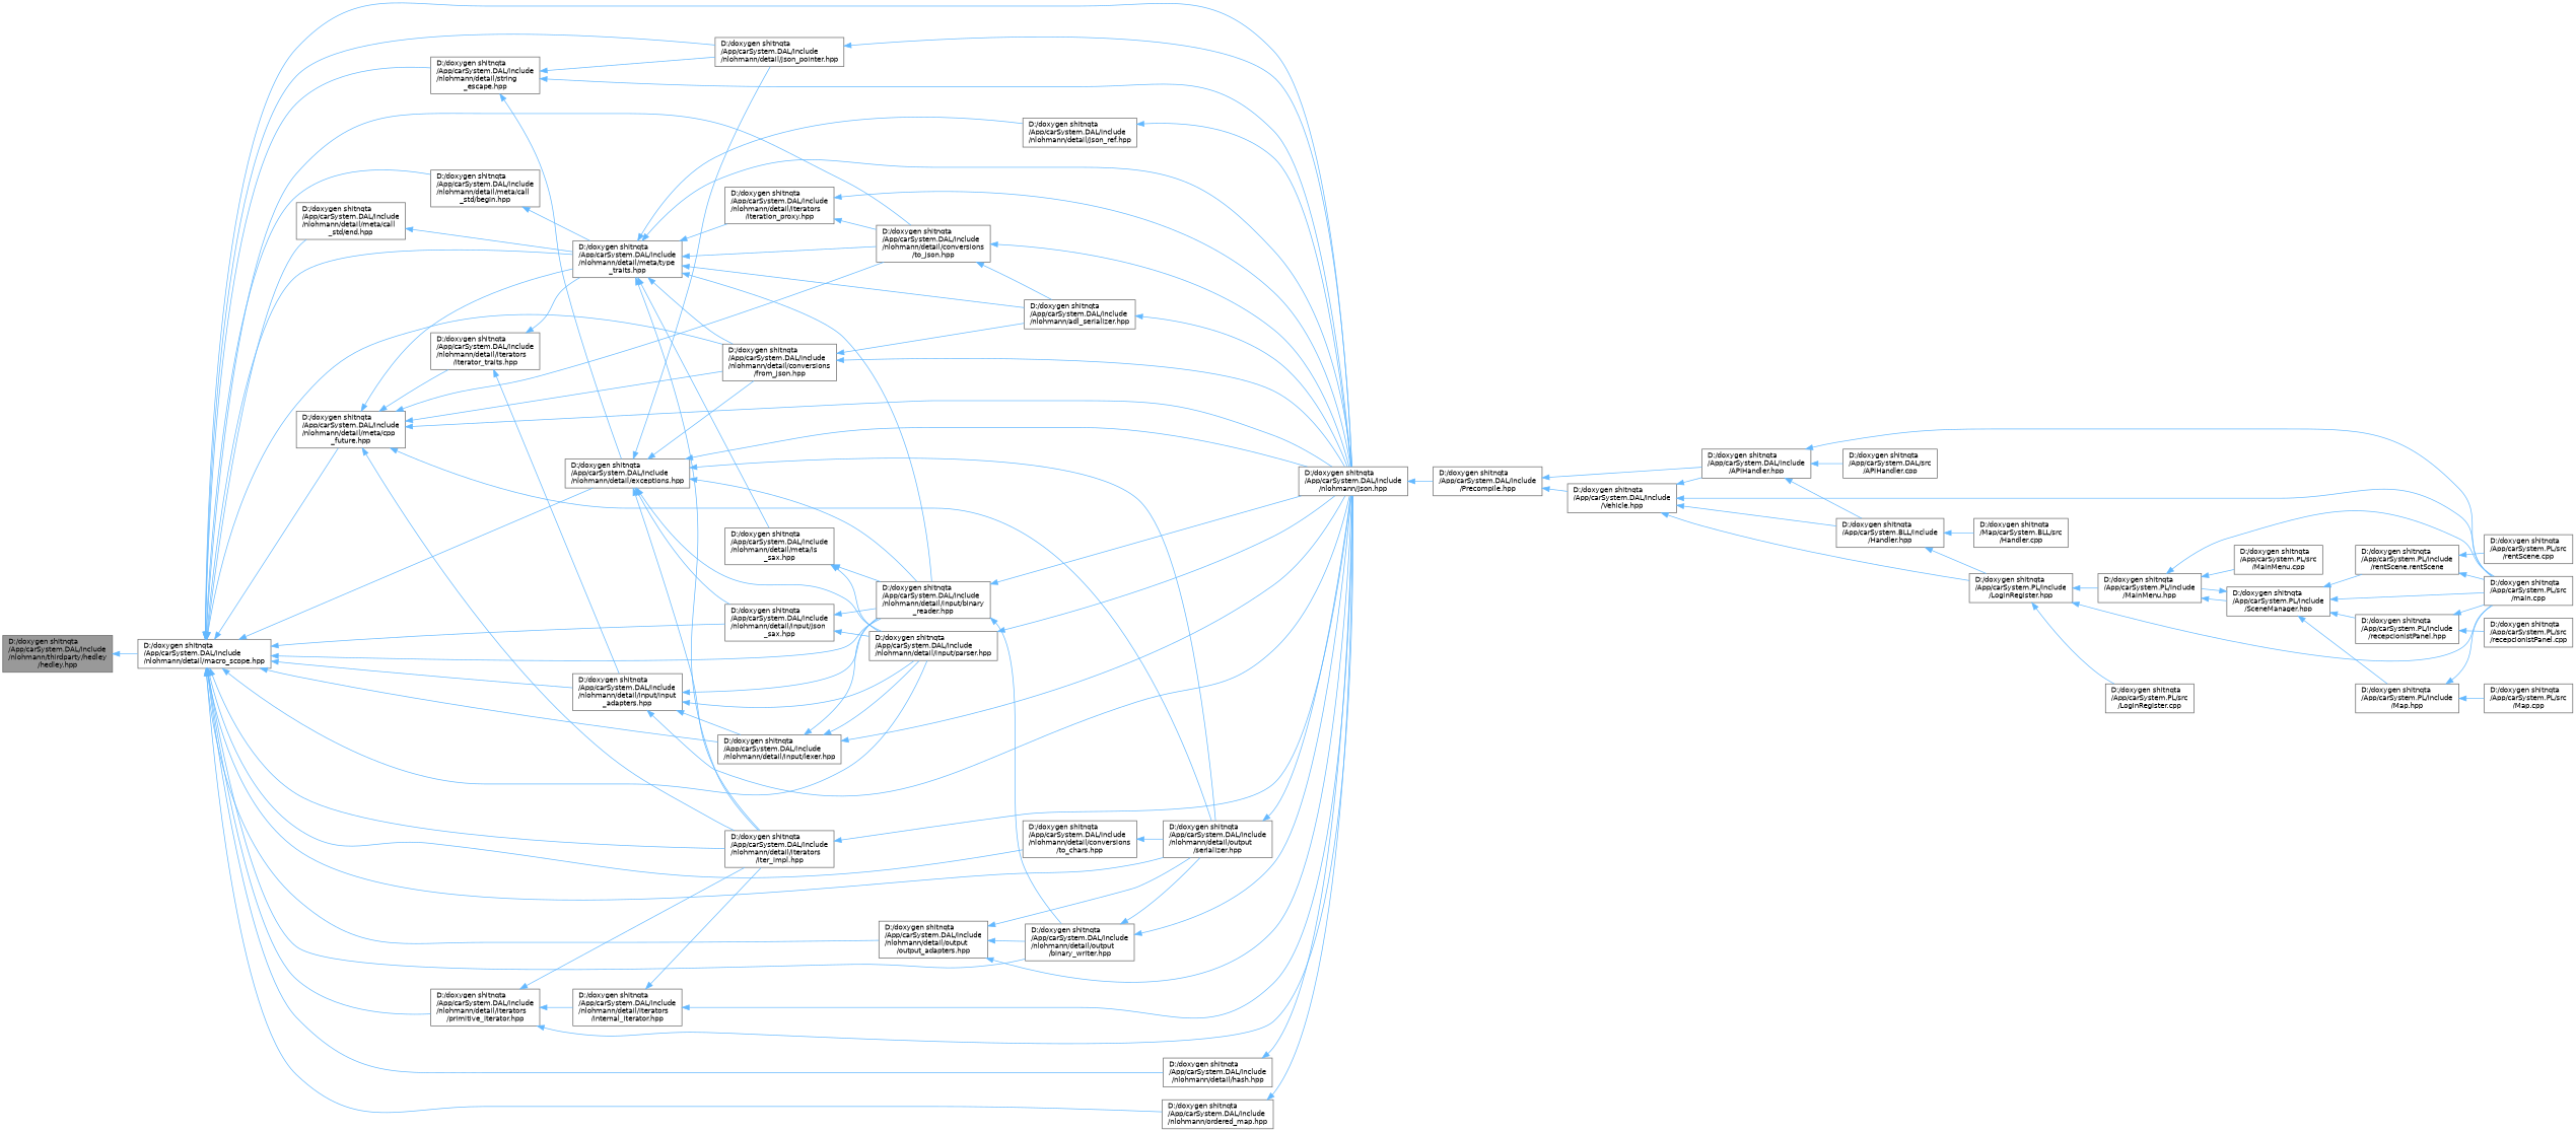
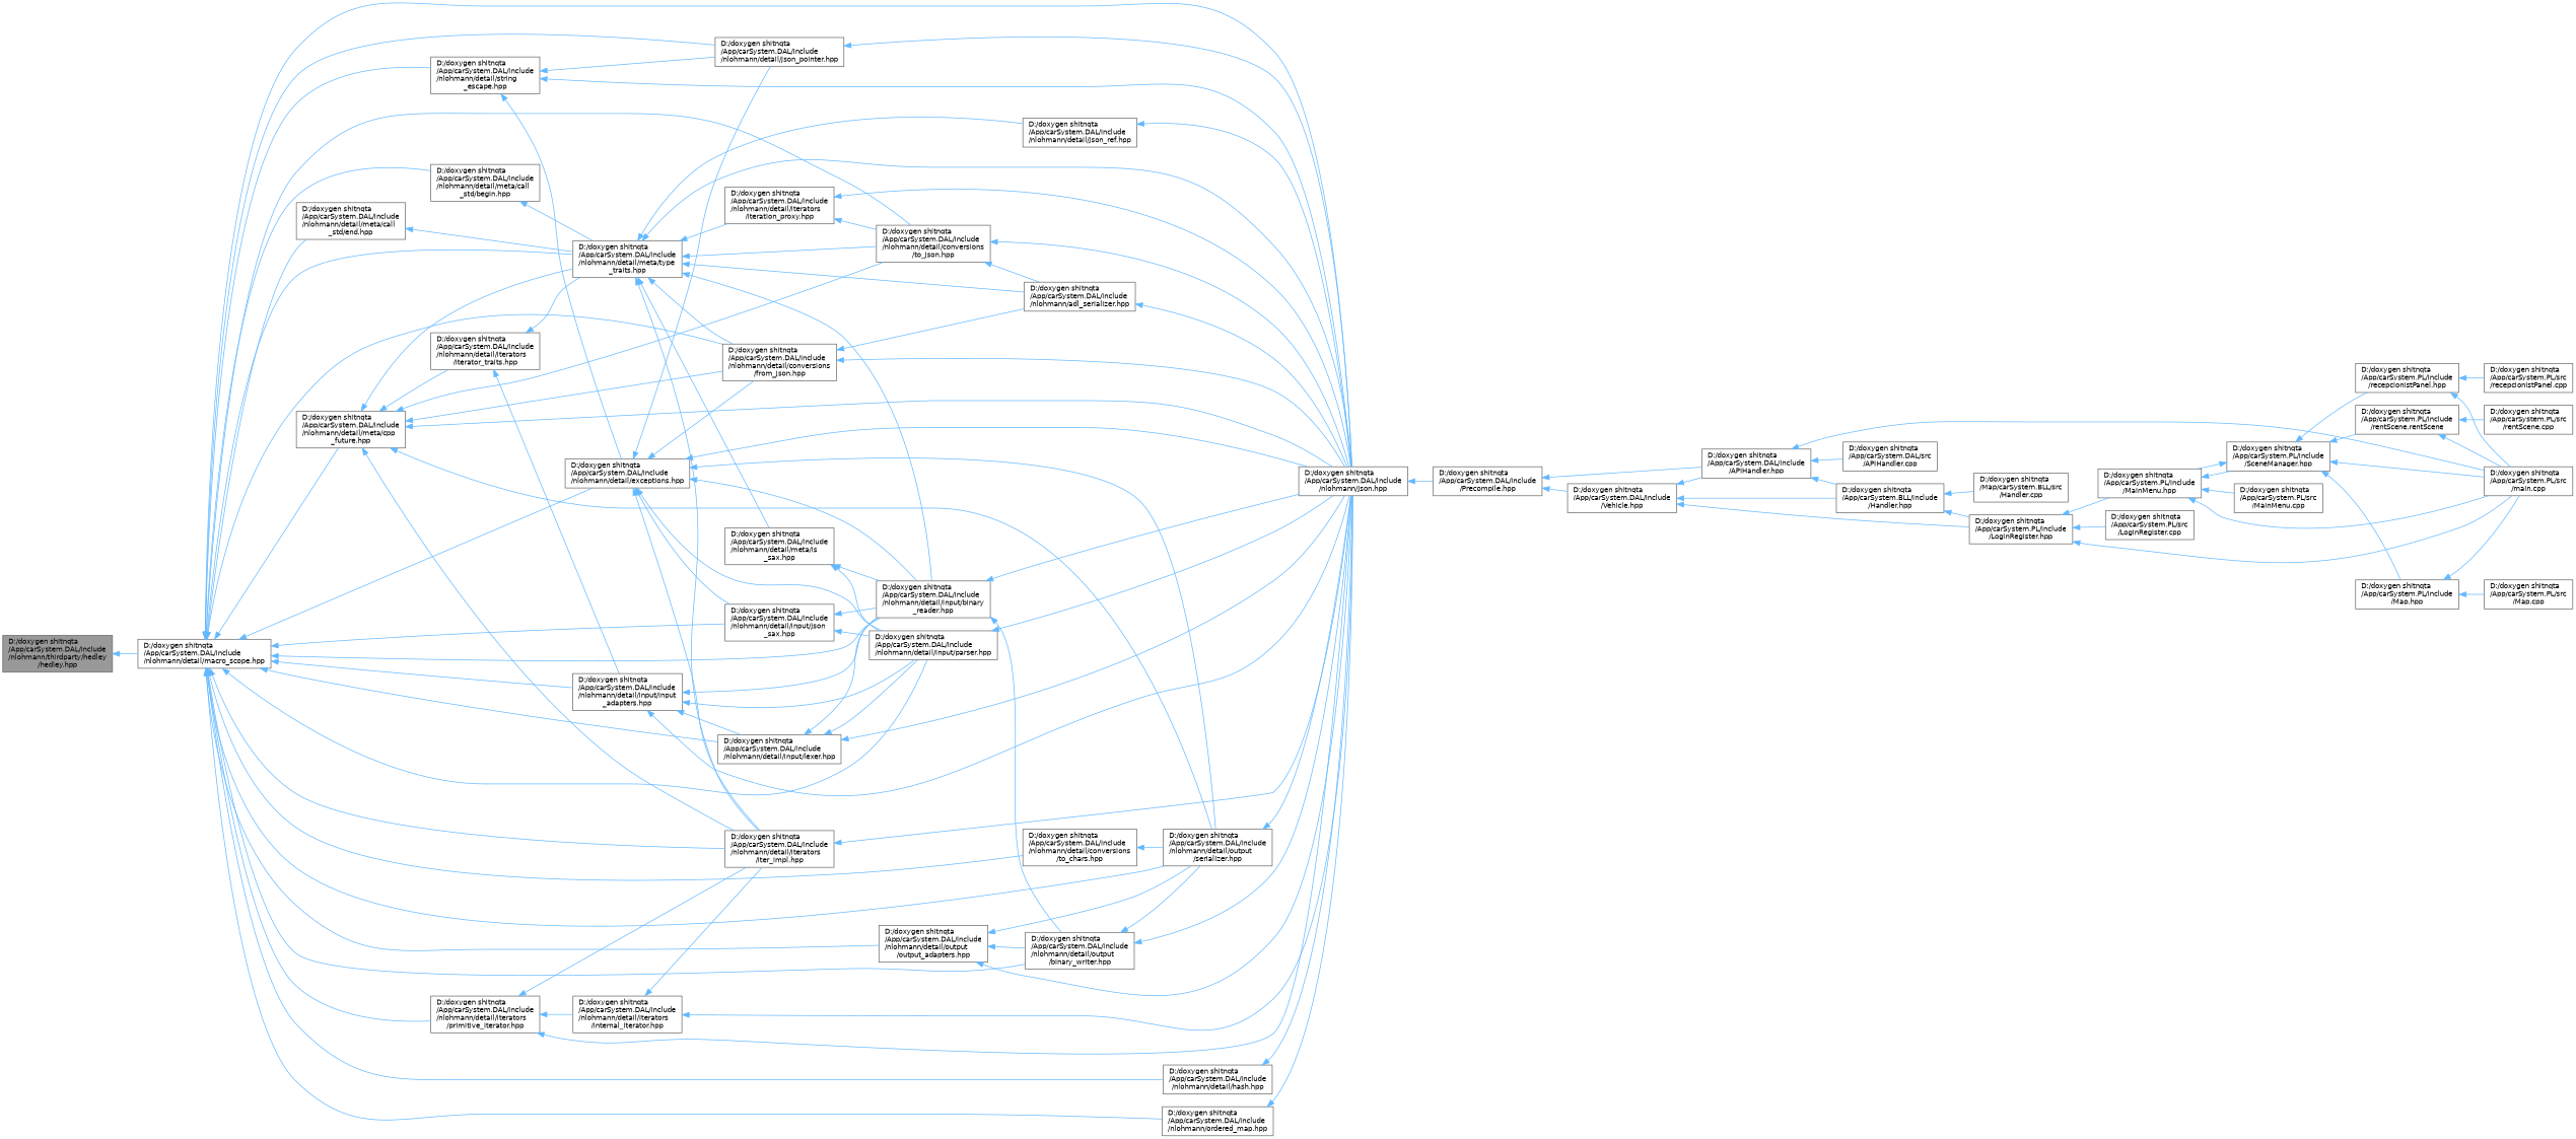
  digraph {
    rankdir=LR
    node [color=grey40 fillcolor=white fontname=Helvetica fontsize=10 shape=box style=filled]
    edge [color=steelblue1 dir=back fontname=Helvetica fontsize=10 labelfontname=Helvetica labelfontsize=10 style=solid]
    n1 [color=gray40 fillcolor=grey60 fontcolor=black height=0.2 label="D:/doxygen shitnqta\l/App/carSystem.DAL/include\l/nlohmann/thirdparty/hedley\l/hedley.hpp" width=0.4]
    n2 [height=0.2 label="D:/doxygen shitnqta\l/App/carSystem.DAL/include\l/nlohmann/detail/macro_scope.hpp" width=0.4]
    n3 [height=0.2 label="D:/doxygen shitnqta\l/App/carSystem.DAL/include\l/nlohmann/detail/conversions\l/from_json.hpp" width=0.4]
    n4 [height=0.2 label="D:/doxygen shitnqta\l/App/carSystem.DAL/include\l/nlohmann/json.hpp" width=0.4]
    n5 [height=0.2 label="D:/doxygen shitnqta\l/App/carSystem.DAL/include\l/nlohmann/detail/conversions\l/to_chars.hpp" width=0.4]
    n6 [height=0.2 label="D:/doxygen shitnqta\l/App/carSystem.DAL/include\l/nlohmann/detail/output\l/serializer.hpp" width=0.4]
    n7 [height=0.2 label="D:/doxygen shitnqta\l/App/carSystem.DAL/include\l/nlohmann/detail/conversions\l/to_json.hpp" width=0.4]
    n8 [height=0.2 label="D:/doxygen shitnqta\l/App/carSystem.DAL/include\l/nlohmann/detail/exceptions.hpp" width=0.4]
    n9 [height=0.2 label="D:/doxygen shitnqta\l/App/carSystem.DAL/include\l/nlohmann/detail/input/binary\l_reader.hpp" width=0.4]
    n10 [height=0.2 label="D:/doxygen shitnqta\l/App/carSystem.DAL/include\l/nlohmann/detail/output\l/binary_writer.hpp" width=0.4]
    n11 [height=0.2 label="D:/doxygen shitnqta\l/App/carSystem.DAL/include\l/nlohmann/detail/input/json\l_sax.hpp" width=0.4]
    n12 [height=0.2 label="D:/doxygen shitnqta\l/App/carSystem.DAL/include\l/nlohmann/detail/input/parser.hpp" width=0.4]
    n13 [height=0.2 label="D:/doxygen shitnqta\l/App/carSystem.DAL/include\l/nlohmann/detail/iterators\l/iter_impl.hpp" width=0.4]
    n14 [height=0.2 label="D:/doxygen shitnqta\l/App/carSystem.DAL/include\l/nlohmann/detail/json_pointer.hpp" width=0.4]
    n15 [height=0.2 label="D:/doxygen shitnqta\l/App/carSystem.DAL/include\l/nlohmann/detail/hash.hpp" width=0.4]
    n16 [height=0.2 label="D:/doxygen shitnqta\l/App/carSystem.DAL/include\l/nlohmann/detail/input/input\l_adapters.hpp" width=0.4]
    n17 [height=0.2 label="D:/doxygen shitnqta\l/App/carSystem.DAL/include\l/nlohmann/detail/input/lexer.hpp" width=0.4]
    n18 [height=0.2 label="D:/doxygen shitnqta\l/App/carSystem.DAL/include\l/nlohmann/detail/iterators\l/primitive_iterator.hpp" width=0.4]
    n19 [height=0.2 label="D:/doxygen shitnqta\l/App/carSystem.DAL/include\l/nlohmann/detail/meta/call\l_std/begin.hpp" width=0.4]
    n20 [height=0.2 label="D:/doxygen shitnqta\l/App/carSystem.DAL/include\l/nlohmann/detail/meta/type\l_traits.hpp" width=0.4]
    n21 [height=0.2 label="D:/doxygen shitnqta\l/App/carSystem.DAL/include\l/nlohmann/detail/meta/call\l_std/end.hpp" width=0.4]
    n22 [height=0.2 label="D:/doxygen shitnqta\l/App/carSystem.DAL/include\l/nlohmann/detail/meta/cpp\l_future.hpp" width=0.4]
    n23 [height=0.2 label="D:/doxygen shitnqta\l/App/carSystem.DAL/include\l/nlohmann/detail/output\l/output_adapters.hpp" width=0.4]
    n24 [height=0.2 label="D:/doxygen shitnqta\l/App/carSystem.DAL/include\l/nlohmann/detail/string\l_escape.hpp" width=0.4]
    n25 [height=0.2 label="D:/doxygen shitnqta\l/App/carSystem.DAL/include\l/nlohmann/ordered_map.hpp" width=0.4]
    n26 [height=0.2 label="D:/doxygen shitnqta\l/App/carSystem.DAL/include\l/nlohmann/adl_serializer.hpp" width=0.4]
    n27 [height=0.2 label="D:/doxygen shitnqta\l/App/carSystem.DAL/include\l/Precompile.hpp" width=0.4]
    n28 [height=0.2 label="D:/doxygen shitnqta\l/App/carSystem.DAL/include\l/nlohmann/detail/iterators\l/internal_iterator.hpp" width=0.4]
    n29 [height=0.2 label="D:/doxygen shitnqta\l/App/carSystem.DAL/include\l/nlohmann/detail/iterators\l/iteration_proxy.hpp" width=0.4]
    n30 [height=0.2 label="D:/doxygen shitnqta\l/App/carSystem.DAL/include\l/nlohmann/detail/json_ref.hpp" width=0.4]
    n31 [height=0.2 label="D:/doxygen shitnqta\l/App/carSystem.DAL/include\l/nlohmann/detail/meta/is\l_sax.hpp" width=0.4]
    n32 [height=0.2 label="D:/doxygen shitnqta\l/App/carSystem.DAL/include\l/nlohmann/detail/iterators\l/iterator_traits.hpp" width=0.4]
    n33 [height=0.2 label="D:/doxygen shitnqta\l/App/carSystem.DAL/include\l/APIHandler.hpp" width=0.4]
    n34 [height=0.2 label="D:/doxygen shitnqta\l/App/carSystem.DAL/include\l/Vehicle.hpp" width=0.4]
    n35 [height=0.2 label="D:/doxygen shitnqta\l/App/carSystem.BLL/include\l/Handler.hpp" width=0.4]
    n36 [height=0.2 label="D:/doxygen shitnqta\l/App/carSystem.PL/src\l/main.cpp" width=0.4]
    n37 [height=0.2 label="D:/doxygen shitnqta\l/App/carSystem.DAL/src\l/APIHandler.cpp" width=0.4]
    n38 [height=0.2 label="D:/doxygen shitnqta\l/App/carSystem.PL/include\l/LoginRegister.hpp" width=0.4]
    n39 [height=0.2 label="D:/doxygen shitnqta\l/Map/carSystem.BLL/src\l/Handler.cpp" width=0.4]
    n40 [height=0.2 label="D:/doxygen shitnqta\l/App/carSystem.PL/include\l/MainMenu.hpp" width=0.4]
    n41 [height=0.2 label="D:/doxygen shitnqta\l/App/carSystem.PL/src\l/LoginRegister.cpp" width=0.4]
    n42 [height=0.2 label="D:/doxygen shitnqta\l/App/carSystem.PL/include\l/SceneManager.hpp" width=0.4]
    n43 [height=0.2 label="D:/doxygen shitnqta\l/App/carSystem.PL/src\l/MainMenu.cpp" width=0.4]
    n44 [height=0.2 label="D:/doxygen shitnqta\l/App/carSystem.PL/include\l/Map.hpp" width=0.4]
    n45 [height=0.2 label="D:/doxygen shitnqta\l/App/carSystem.PL/include\l/recepcionistPanel.hpp" width=0.4]
    n46 [height=0.2 label="D:/doxygen shitnqta\l/App/carSystem.PL/include\l/rentScene.rentScene" width=0.4]
    n47 [height=0.2 label="D:/doxygen shitnqta\l/App/carSystem.PL/src\l/Map.cpp" width=0.4]
    n48 [height=0.2 label="D:/doxygen shitnqta\l/App/carSystem.PL/src\l/recepcionistPanel.cpp" width=0.4]
    n49 [height=0.2 label="D:/doxygen shitnqta\l/App/carSystem.PL/src\l/rentScene.cpp" width=0.4]
    n1 -> n2
    n2 -> n3
    n2 -> n4
    n2 -> n5
    n2 -> n6
    n2 -> n7
    n2 -> n8
    n2 -> n9
    n2 -> n10
    n2 -> n11
    n2 -> n12
    n2 -> n13
    n2 -> n14
    n2 -> n15
    n2 -> n16
    n2 -> n17
    n2 -> n18
    n2 -> n19
    n2 -> n20
    n2 -> n21
    n2 -> n22
    n2 -> n23
    n2 -> n24
    n2 -> n25
    n3 -> n4
    n3 -> n26
    n4 -> n27
    n5 -> n6
    n6 -> n4
    n7 -> n4
    n7 -> n26
    n8 -> n3
    n8 -> n4
    n8 -> n6
    n8 -> n9
    n8 -> n11
    n8 -> n12
    n8 -> n13
    n8 -> n14
    n9 -> n4
    n9 -> n10
    n10 -> n4
    n10 -> n6
    n11 -> n9
    n11 -> n12
    n12 -> n4
    n13 -> n4
    n14 -> n4
    n15 -> n4
    n16 -> n4
    n16 -> n9
    n16 -> n12
    n16 -> n17
    n17 -> n4
    n17 -> n9
    n17 -> n12
    n18 -> n4
    n18 -> n13
    n18 -> n28
    n19 -> n20
    n20 -> n3
    n20 -> n4
    n20 -> n7
    n20 -> n9
    n20 -> n13
    n20 -> n26
    n20 -> n29
    n20 -> n30
    n20 -> n31
    n21 -> n20
    n22 -> n3
    n22 -> n4
    n22 -> n6
    n22 -> n7
    n22 -> n13
    n22 -> n20
    n22 -> n32
    n23 -> n4
    n23 -> n6
    n23 -> n10
    n24 -> n4
    n24 -> n8
    n24 -> n14
    n25 -> n4
    n26 -> n4
    n27 -> n33
    n27 -> n34
    n28 -> n4
    n28 -> n13
    n29 -> n4
    n29 -> n7
    n30 -> n4
    n31 -> n9
    n31 -> n12
    n32 -> n16
    n32 -> n20
    n33 -> n35
    n33 -> n36
    n33 -> n37
    n34 -> n33
    n34 -> n35
-   n34 -> n36
    n34 -> n38
    n35 -> n38
    n35 -> n39
    n38 -> n36
    n38 -> n40
    n38 -> n41
    n40 -> n36
    n40 -> n42
    n40 -> n43
    n42 -> n36
    n42 -> n40
    n42 -> n44
    n42 -> n45
    n42 -> n46
    n44 -> n36
    n44 -> n47
    n45 -> n36
    n45 -> n48
    n46 -> n36
    n46 -> n49
  }
